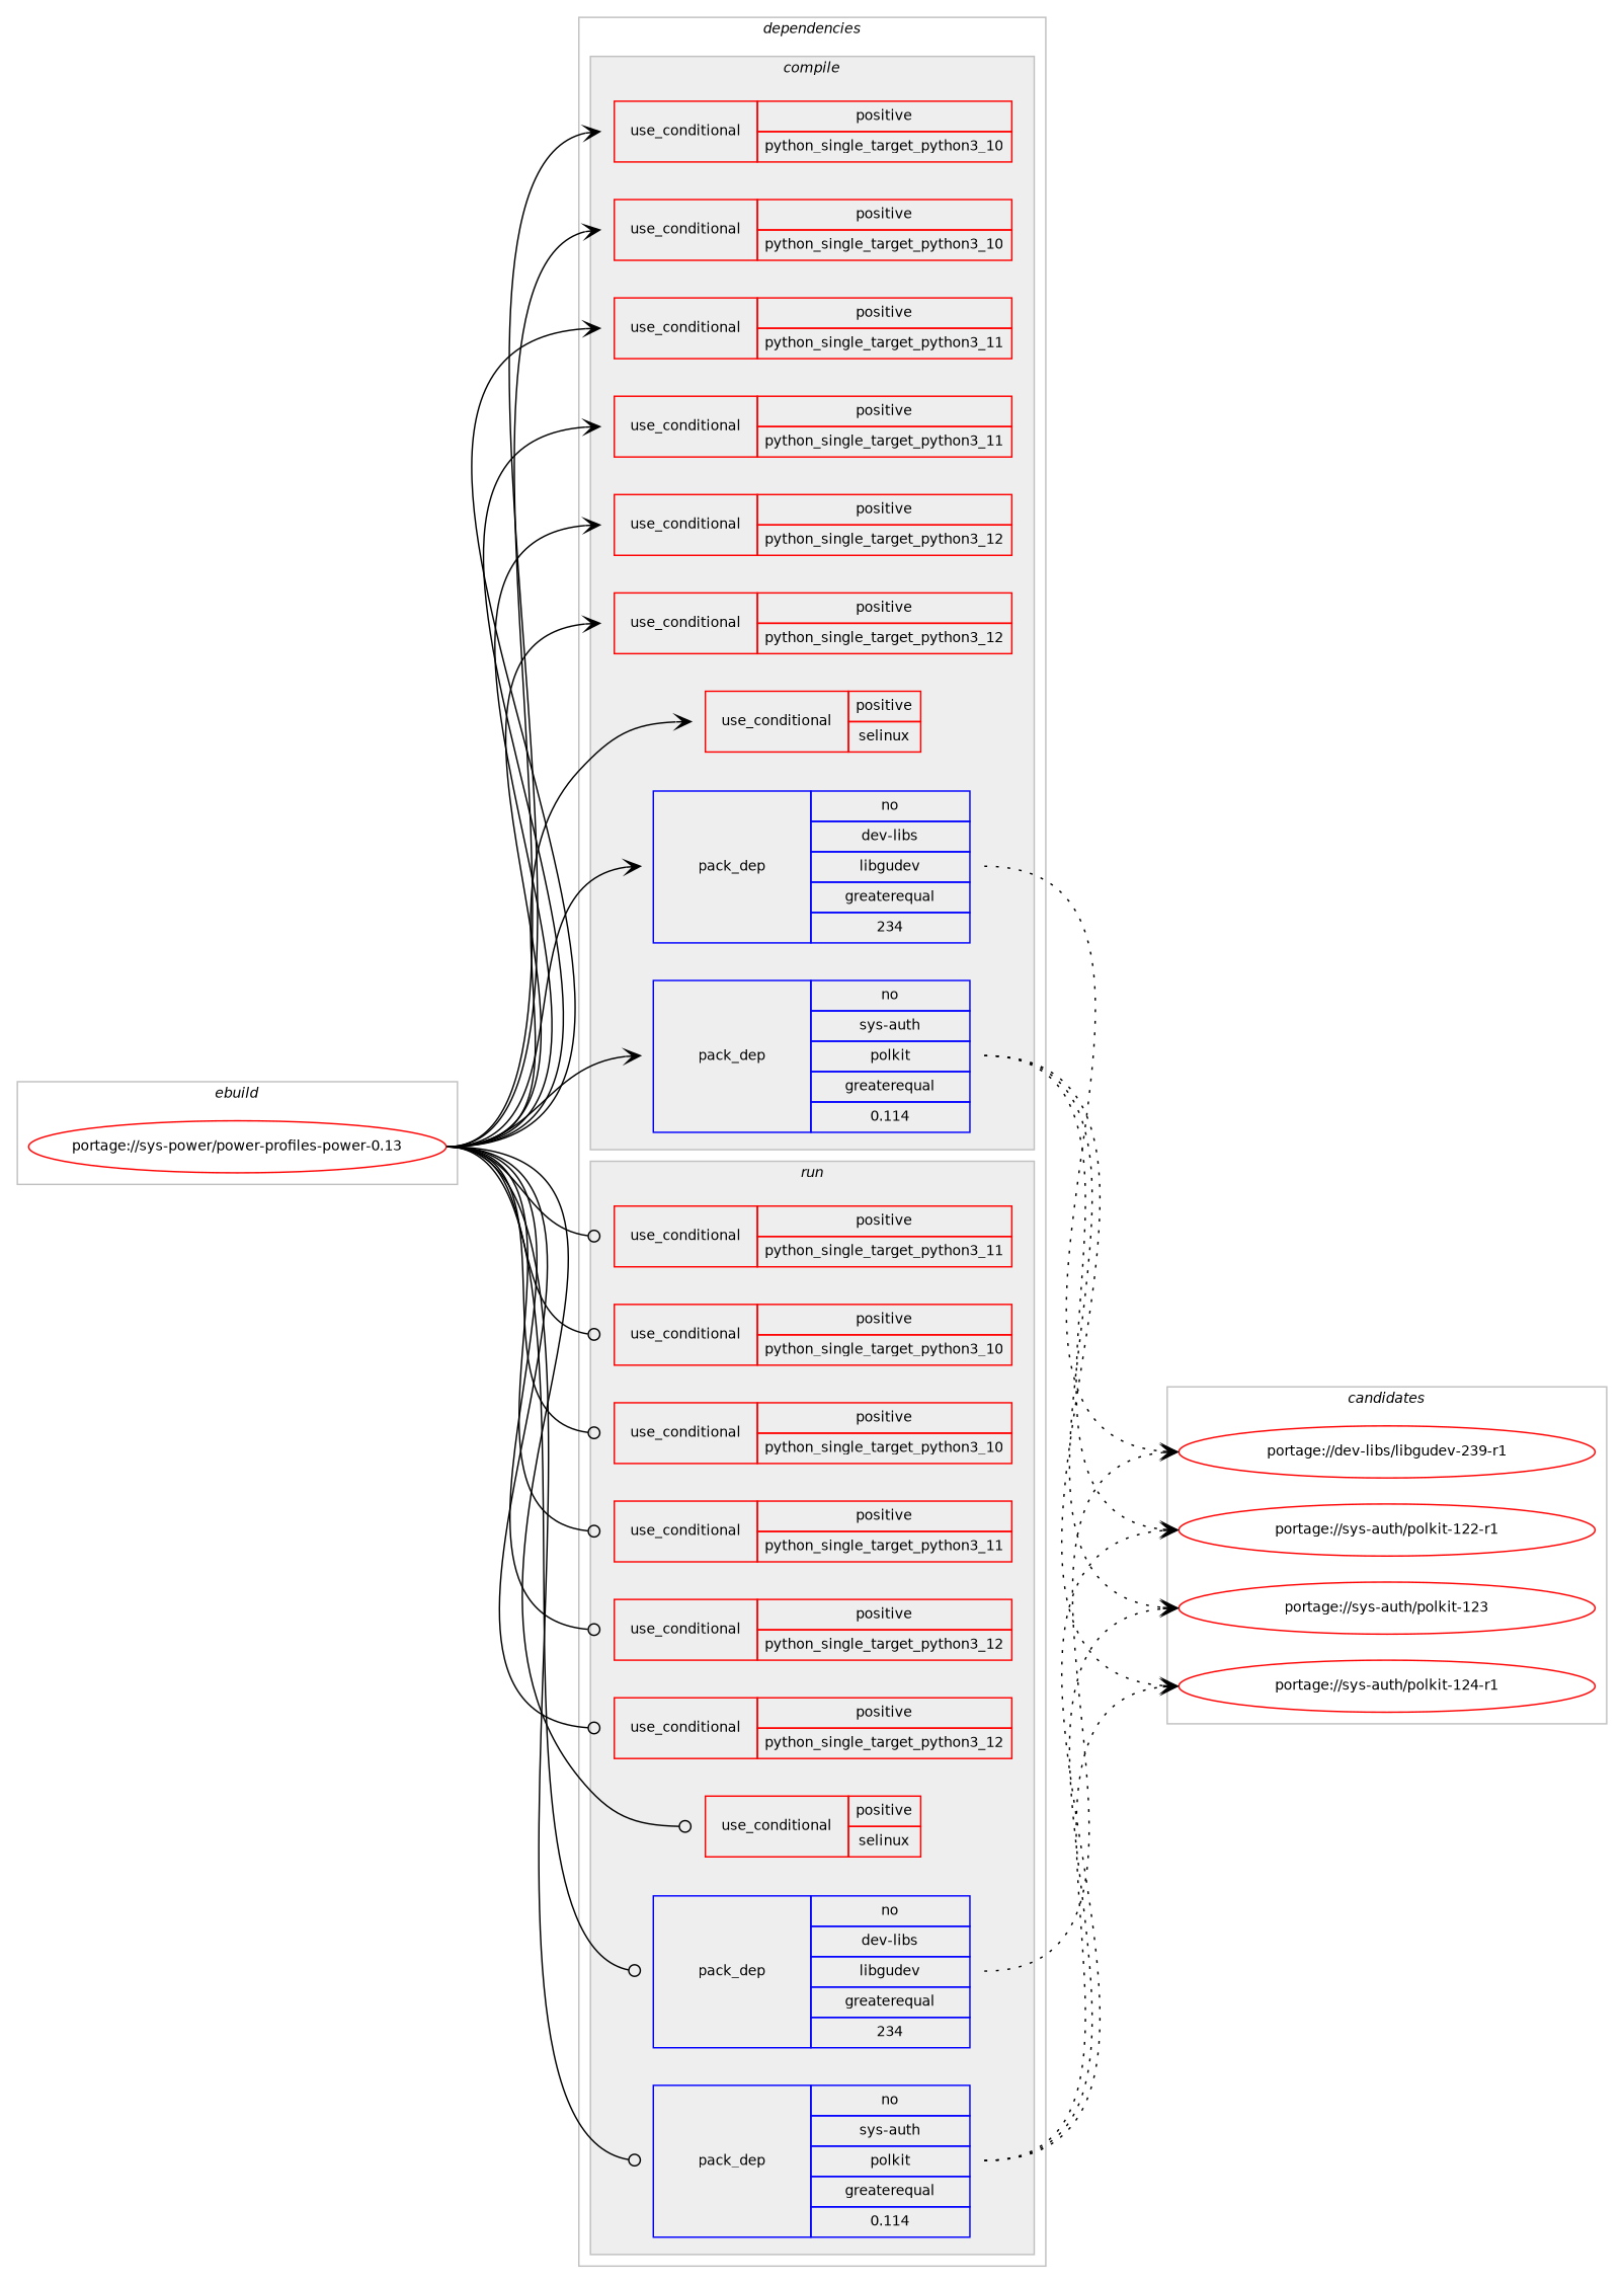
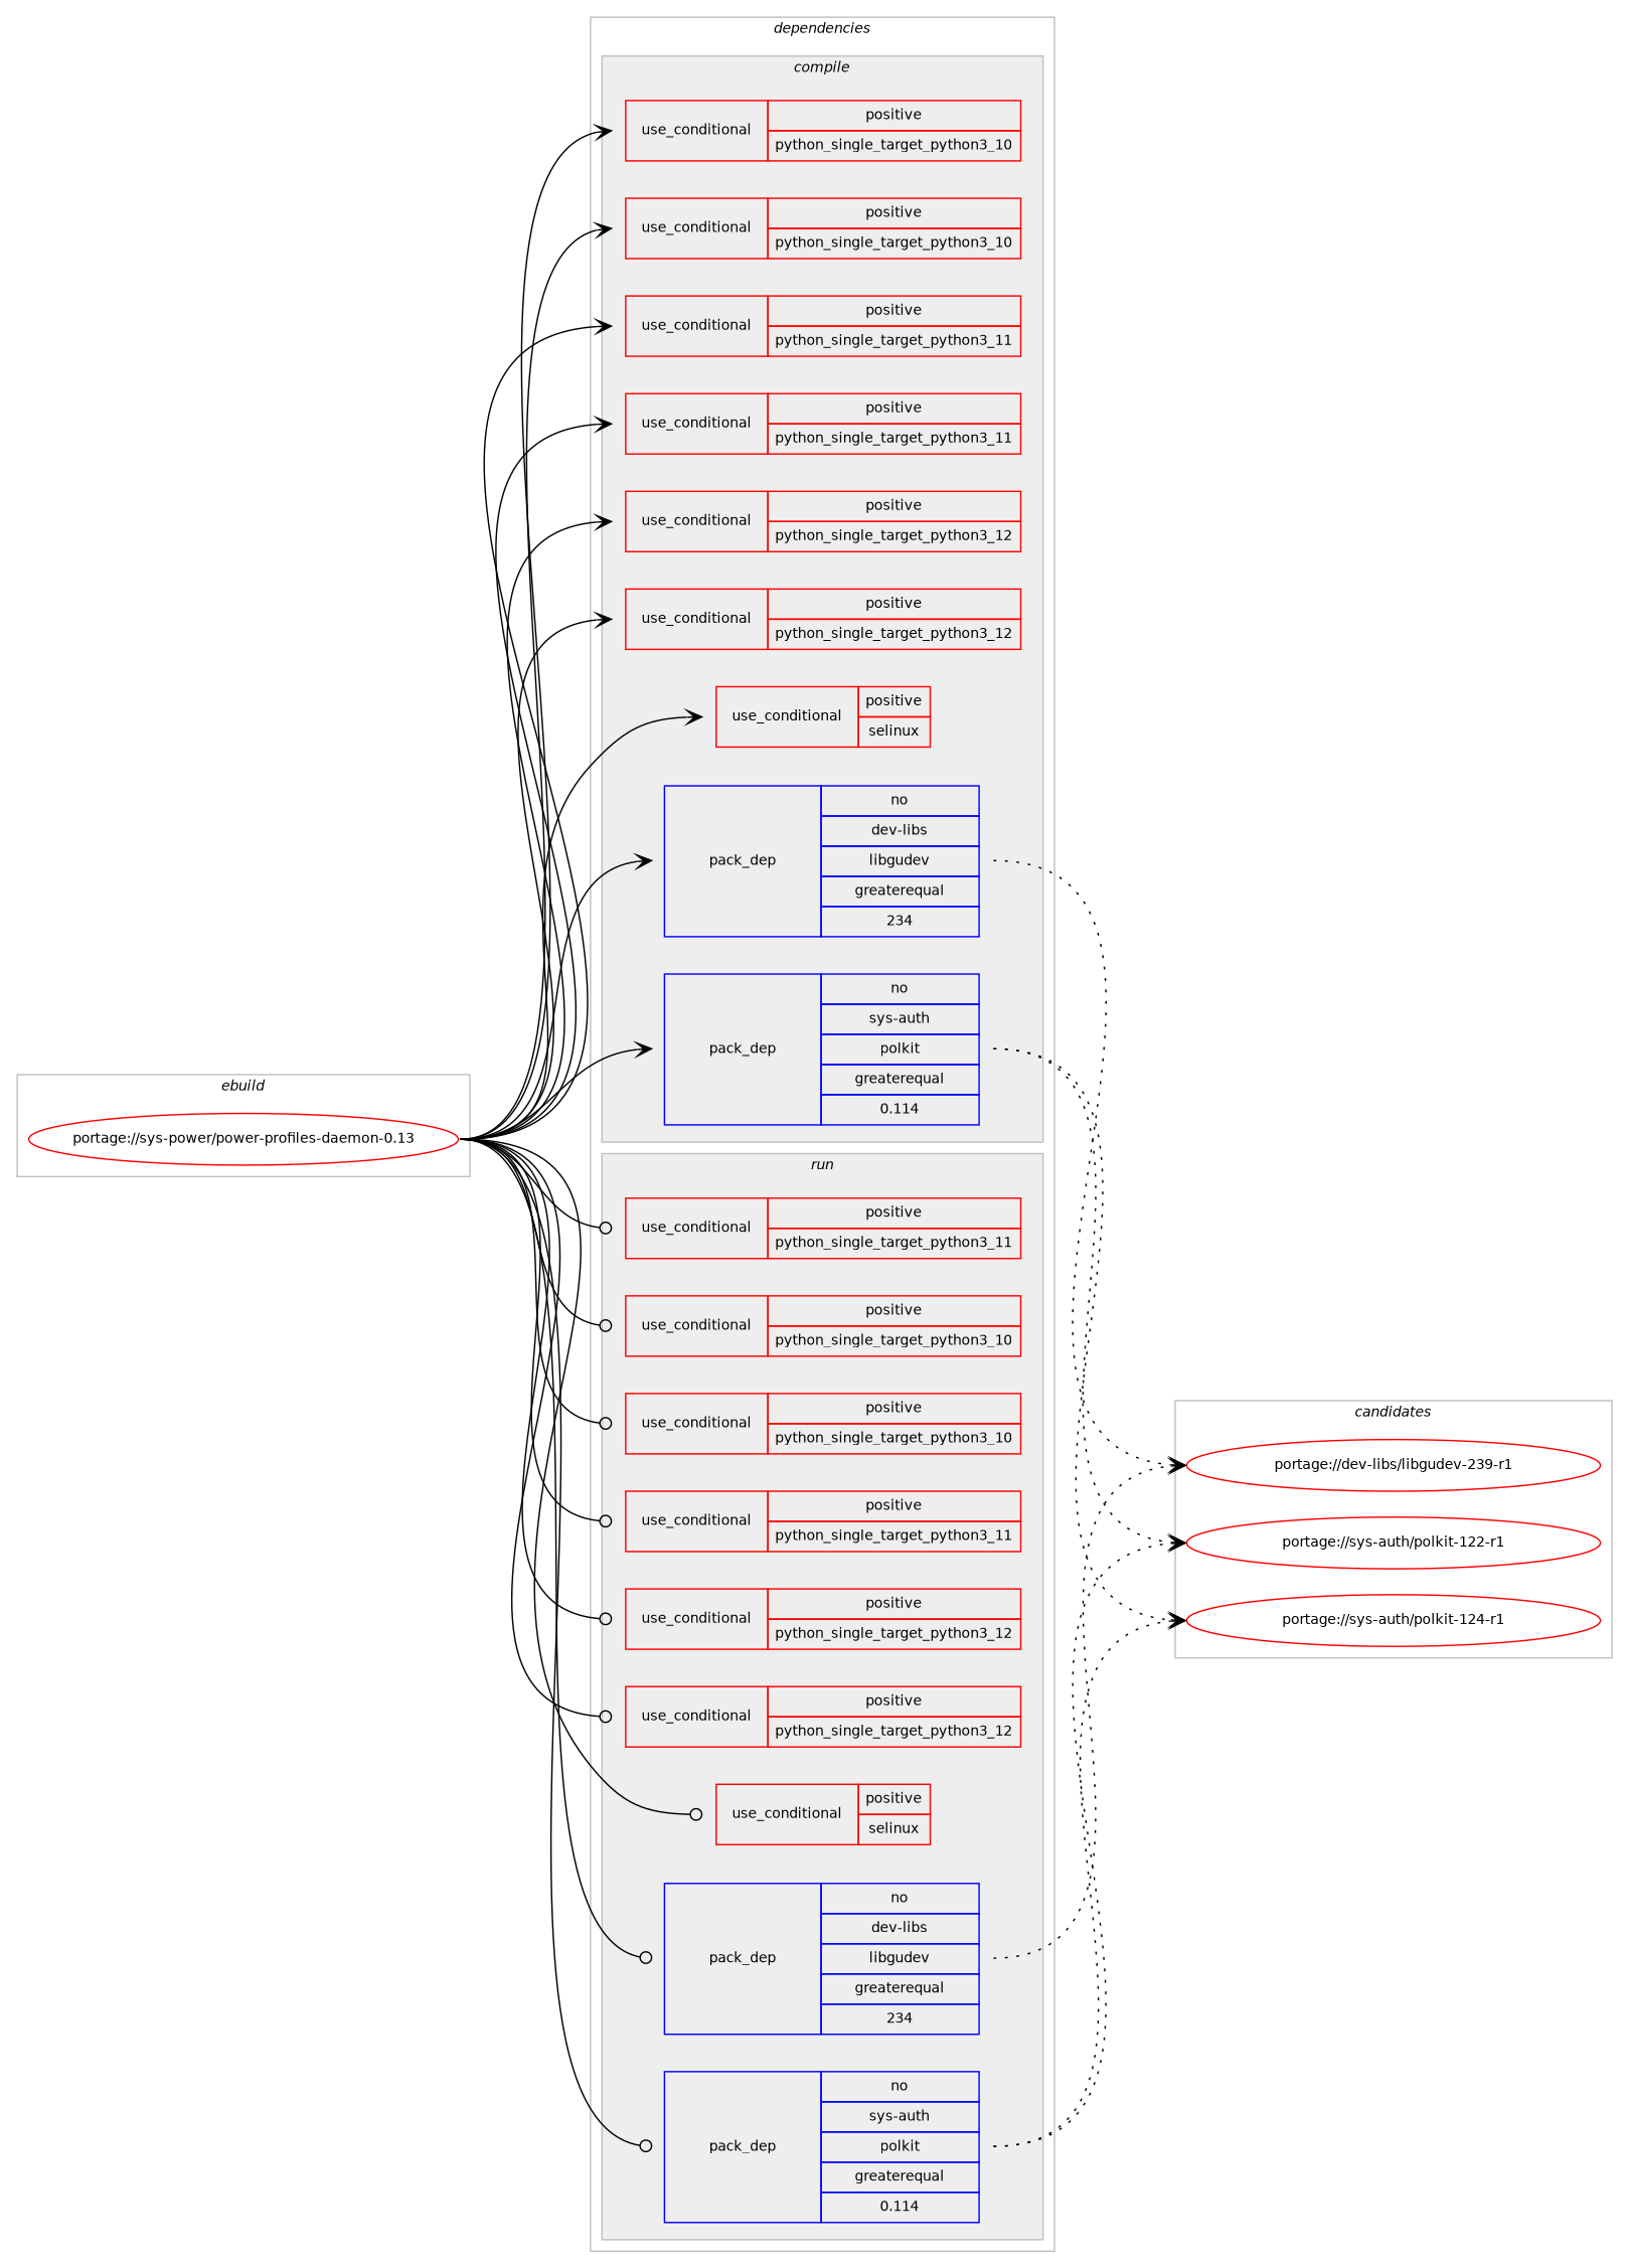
  digraph {
    compound=true
    concentrate=true
    fontname=Helvetica
    fontsize=10
    newrank=true
    rankdir=LR
    ranksep=1.5
    node [color=red fontname=Helvetica fontsize=10 shape=none]
    edge [arrowhead=vee headport=w style=solid tailport=e weight=20]
-   n1 [label="portage://sys-power/power-profiles-power-0.13" width=4 shape=""]
+   n1 [label="portage://sys-power/power-profiles-daemon-0.13" width=4 shape=""]
    n2 [label=<<TABLE BORDER="0" CELLBORDER="1" CELLSPACING="0" CELLPADDING="4"><TR><TD ROWSPAN="3" CELLPADDING="10">use_conditional</TD></TR><TR><TD>positive</TD></TR><TR><TD>python_single_target_python3_10</TD></TR></TABLE>>]
    n3 [label=<<TABLE BORDER="0" CELLBORDER="1" CELLSPACING="0" CELLPADDING="4"><TR><TD ROWSPAN="3" CELLPADDING="10">use_conditional</TD></TR><TR><TD>positive</TD></TR><TR><TD>python_single_target_python3_10</TD></TR></TABLE>>]
    n4 [label=<<TABLE BORDER="0" CELLBORDER="1" CELLSPACING="0" CELLPADDING="4"><TR><TD ROWSPAN="3" CELLPADDING="10">use_conditional</TD></TR><TR><TD>positive</TD></TR><TR><TD>python_single_target_python3_11</TD></TR></TABLE>>]
    n5 [label=<<TABLE BORDER="0" CELLBORDER="1" CELLSPACING="0" CELLPADDING="4"><TR><TD ROWSPAN="3" CELLPADDING="10">use_conditional</TD></TR><TR><TD>positive</TD></TR><TR><TD>python_single_target_python3_11</TD></TR></TABLE>>]
    n6 [label=<<TABLE BORDER="0" CELLBORDER="1" CELLSPACING="0" CELLPADDING="4"><TR><TD ROWSPAN="3" CELLPADDING="10">use_conditional</TD></TR><TR><TD>positive</TD></TR><TR><TD>python_single_target_python3_12</TD></TR></TABLE>>]
    n7 [label=<<TABLE BORDER="0" CELLBORDER="1" CELLSPACING="0" CELLPADDING="4"><TR><TD ROWSPAN="3" CELLPADDING="10">use_conditional</TD></TR><TR><TD>positive</TD></TR><TR><TD>python_single_target_python3_12</TD></TR></TABLE>>]
    n8 [label=<<TABLE BORDER="0" CELLBORDER="1" CELLSPACING="0" CELLPADDING="4"><TR><TD ROWSPAN="3" CELLPADDING="10">use_conditional</TD></TR><TR><TD>positive</TD></TR><TR><TD>selinux</TD></TR></TABLE>>]
    n9 [color=blue label=<<TABLE BORDER="0" CELLBORDER="1" CELLSPACING="0" CELLPADDING="4" WIDTH="220"><TR><TD ROWSPAN="6" CELLPADDING="30">pack_dep</TD></TR><TR><TD WIDTH="110">no</TD></TR><TR><TD>dev-libs</TD></TR><TR><TD>libgudev</TD></TR><TR><TD>greaterequal</TD></TR><TR><TD>234</TD></TR></TABLE>>]
    n10 [color=blue label=<<TABLE BORDER="0" CELLBORDER="1" CELLSPACING="0" CELLPADDING="4" WIDTH="220"><TR><TD ROWSPAN="6" CELLPADDING="30">pack_dep</TD></TR><TR><TD WIDTH="110">no</TD></TR><TR><TD>sys-auth</TD></TR><TR><TD>polkit</TD></TR><TR><TD>greaterequal</TD></TR><TR><TD>0.114</TD></TR></TABLE>>]
    n11 [label=<<TABLE BORDER="0" CELLBORDER="1" CELLSPACING="0" CELLPADDING="4"><TR><TD ROWSPAN="3" CELLPADDING="10">use_conditional</TD></TR><TR><TD>positive</TD></TR><TR><TD>python_single_target_python3_11</TD></TR></TABLE>>]
    n12 [label=<<TABLE BORDER="0" CELLBORDER="1" CELLSPACING="0" CELLPADDING="4"><TR><TD ROWSPAN="3" CELLPADDING="10">use_conditional</TD></TR><TR><TD>positive</TD></TR><TR><TD>python_single_target_python3_10</TD></TR></TABLE>>]
    n13 [label=<<TABLE BORDER="0" CELLBORDER="1" CELLSPACING="0" CELLPADDING="4"><TR><TD ROWSPAN="3" CELLPADDING="10">use_conditional</TD></TR><TR><TD>positive</TD></TR><TR><TD>python_single_target_python3_10</TD></TR></TABLE>>]
    n14 [label=<<TABLE BORDER="0" CELLBORDER="1" CELLSPACING="0" CELLPADDING="4"><TR><TD ROWSPAN="3" CELLPADDING="10">use_conditional</TD></TR><TR><TD>positive</TD></TR><TR><TD>python_single_target_python3_11</TD></TR></TABLE>>]
    n15 [label=<<TABLE BORDER="0" CELLBORDER="1" CELLSPACING="0" CELLPADDING="4"><TR><TD ROWSPAN="3" CELLPADDING="10">use_conditional</TD></TR><TR><TD>positive</TD></TR><TR><TD>python_single_target_python3_12</TD></TR></TABLE>>]
    n16 [label=<<TABLE BORDER="0" CELLBORDER="1" CELLSPACING="0" CELLPADDING="4"><TR><TD ROWSPAN="3" CELLPADDING="10">use_conditional</TD></TR><TR><TD>positive</TD></TR><TR><TD>python_single_target_python3_12</TD></TR></TABLE>>]
    n17 [label=<<TABLE BORDER="0" CELLBORDER="1" CELLSPACING="0" CELLPADDING="4"><TR><TD ROWSPAN="3" CELLPADDING="10">use_conditional</TD></TR><TR><TD>positive</TD></TR><TR><TD>selinux</TD></TR></TABLE>>]
    n18 [color=blue label=<<TABLE BORDER="0" CELLBORDER="1" CELLSPACING="0" CELLPADDING="4" WIDTH="220"><TR><TD ROWSPAN="6" CELLPADDING="30">pack_dep</TD></TR><TR><TD WIDTH="110">no</TD></TR><TR><TD>dev-libs</TD></TR><TR><TD>libgudev</TD></TR><TR><TD>greaterequal</TD></TR><TR><TD>234</TD></TR></TABLE>>]
    n19 [color=blue label=<<TABLE BORDER="0" CELLBORDER="1" CELLSPACING="0" CELLPADDING="4" WIDTH="220"><TR><TD ROWSPAN="6" CELLPADDING="30">pack_dep</TD></TR><TR><TD WIDTH="110">no</TD></TR><TR><TD>sys-auth</TD></TR><TR><TD>polkit</TD></TR><TR><TD>greaterequal</TD></TR><TR><TD>0.114</TD></TR></TABLE>>]
    n20 [label="portage://dev-libs/libgudev-239-r1" width=4 shape=""]
    n21 [label="portage://sys-auth/polkit-122-r1" width=4 shape=""]
-   n22 [label="portage://sys-auth/polkit-123" width=4 shape=""]
    n23 [label="portage://sys-auth/polkit-124-r1" width=4 shape=""]
    subgraph cluster_1 {
      color=gray
      label=<<i>ebuild</i>>
      rank=same
      n1
    }
    subgraph cluster_2 {
      color=gray
      label=<<i>dependencies</i>>
      subgraph cluster_3 {
        color=gray
        fillcolor="#eeeeee"
        label=<<i>compile</i>>
        style=filled
        subgraph sub_4 {
          color=gray
          fillcolor="#eeeeee"
          label=<<i>compile</i>>
          style=filled
          n2
        }
        subgraph sub_5 {
          color=gray
          fillcolor="#eeeeee"
          label=<<i>compile</i>>
          style=filled
          n3
        }
        subgraph sub_6 {
          color=gray
          fillcolor="#eeeeee"
          label=<<i>compile</i>>
          style=filled
          n4
        }
        subgraph sub_7 {
          color=gray
          fillcolor="#eeeeee"
          label=<<i>compile</i>>
          style=filled
          n5
        }
        subgraph sub_8 {
          color=gray
          fillcolor="#eeeeee"
          label=<<i>compile</i>>
          style=filled
          n6
        }
        subgraph sub_9 {
          color=gray
          fillcolor="#eeeeee"
          label=<<i>compile</i>>
          style=filled
          n7
        }
        subgraph sub_10 {
          color=gray
          fillcolor="#eeeeee"
          label=<<i>compile</i>>
          style=filled
          n8
        }
        subgraph sub_11 {
          color=gray
          fillcolor="#eeeeee"
          label=<<i>compile</i>>
          style=filled
          n9
        }
        subgraph sub_12 {
          color=gray
          fillcolor="#eeeeee"
          label=<<i>compile</i>>
          style=filled
          n10
        }
      }
      subgraph cluster_13 {
        color=gray
        fillcolor="#eeeeee"
        label=<<i>compile and run</i>>
        style=filled
      }
      subgraph cluster_14 {
        color=gray
        fillcolor="#eeeeee"
        label=<<i>run</i>>
        style=filled
        subgraph sub_15 {
          color=gray
          fillcolor="#eeeeee"
          label=<<i>run</i>>
          style=filled
          n11
        }
        subgraph sub_16 {
          color=gray
          fillcolor="#eeeeee"
          label=<<i>run</i>>
          style=filled
          n12
        }
        subgraph sub_17 {
          color=gray
          fillcolor="#eeeeee"
          label=<<i>run</i>>
          style=filled
          n13
        }
        subgraph sub_18 {
          color=gray
          fillcolor="#eeeeee"
          label=<<i>run</i>>
          style=filled
          n14
        }
        subgraph sub_19 {
          color=gray
          fillcolor="#eeeeee"
          label=<<i>run</i>>
          style=filled
          n15
        }
        subgraph sub_20 {
          color=gray
          fillcolor="#eeeeee"
          label=<<i>run</i>>
          style=filled
          n16
        }
        subgraph sub_21 {
          color=gray
          fillcolor="#eeeeee"
          label=<<i>run</i>>
          style=filled
          n17
        }
        subgraph sub_22 {
          color=gray
          fillcolor="#eeeeee"
          label=<<i>run</i>>
          style=filled
          n18
        }
        subgraph sub_23 {
          color=gray
          fillcolor="#eeeeee"
          label=<<i>run</i>>
          style=filled
          n19
        }
      }
    }
    subgraph cluster_24 {
      color=gray
      label=<<i>candidates</i>>
      rank=same
      subgraph sub_25 {
        color=black
        label=<<i>candidates</i>>
        nodesep=1
        rank=same
        n20
      }
      subgraph sub_26 {
        color=black
        label=<<i>candidates</i>>
        nodesep=1
        rank=same
        n21
-       n22
        n23
      }
      subgraph sub_27 {
        color=black
        label=<<i>candidates</i>>
        nodesep=1
        rank=same
        n20
      }
      subgraph sub_28 {
        color=black
        label=<<i>candidates</i>>
        nodesep=1
        rank=same
        n21
-       n22
        n23
      }
    }
    n1 -> n2
    n1 -> n3
    n1 -> n4
    n1 -> n5
    n1 -> n6
    n1 -> n7
    n1 -> n8
    n1 -> n9
    n1 -> n10
    n1 -> n11 [arrowhead=odot]
    n1 -> n12 [arrowhead=odot]
    n1 -> n13 [arrowhead=odot]
    n1 -> n14 [arrowhead=odot]
    n1 -> n15 [arrowhead=odot]
    n1 -> n16 [arrowhead=odot]
    n1 -> n17 [arrowhead=odot]
    n1 -> n18 [arrowhead=odot]
    n1 -> n19 [arrowhead=odot]
    n9 -> n20 [style=dotted weight=100]
    n10 -> n21 [style=dotted weight=100]
-   n10 -> n22 [style=dotted weight=100]
    n10 -> n23 [style=dotted weight=100]
    n18 -> n20 [style=dotted weight=100]
    n19 -> n21 [style=dotted weight=100]
-   n19 -> n22 [style=dotted weight=100]
    n19 -> n23 [style=dotted weight=100]
  }
